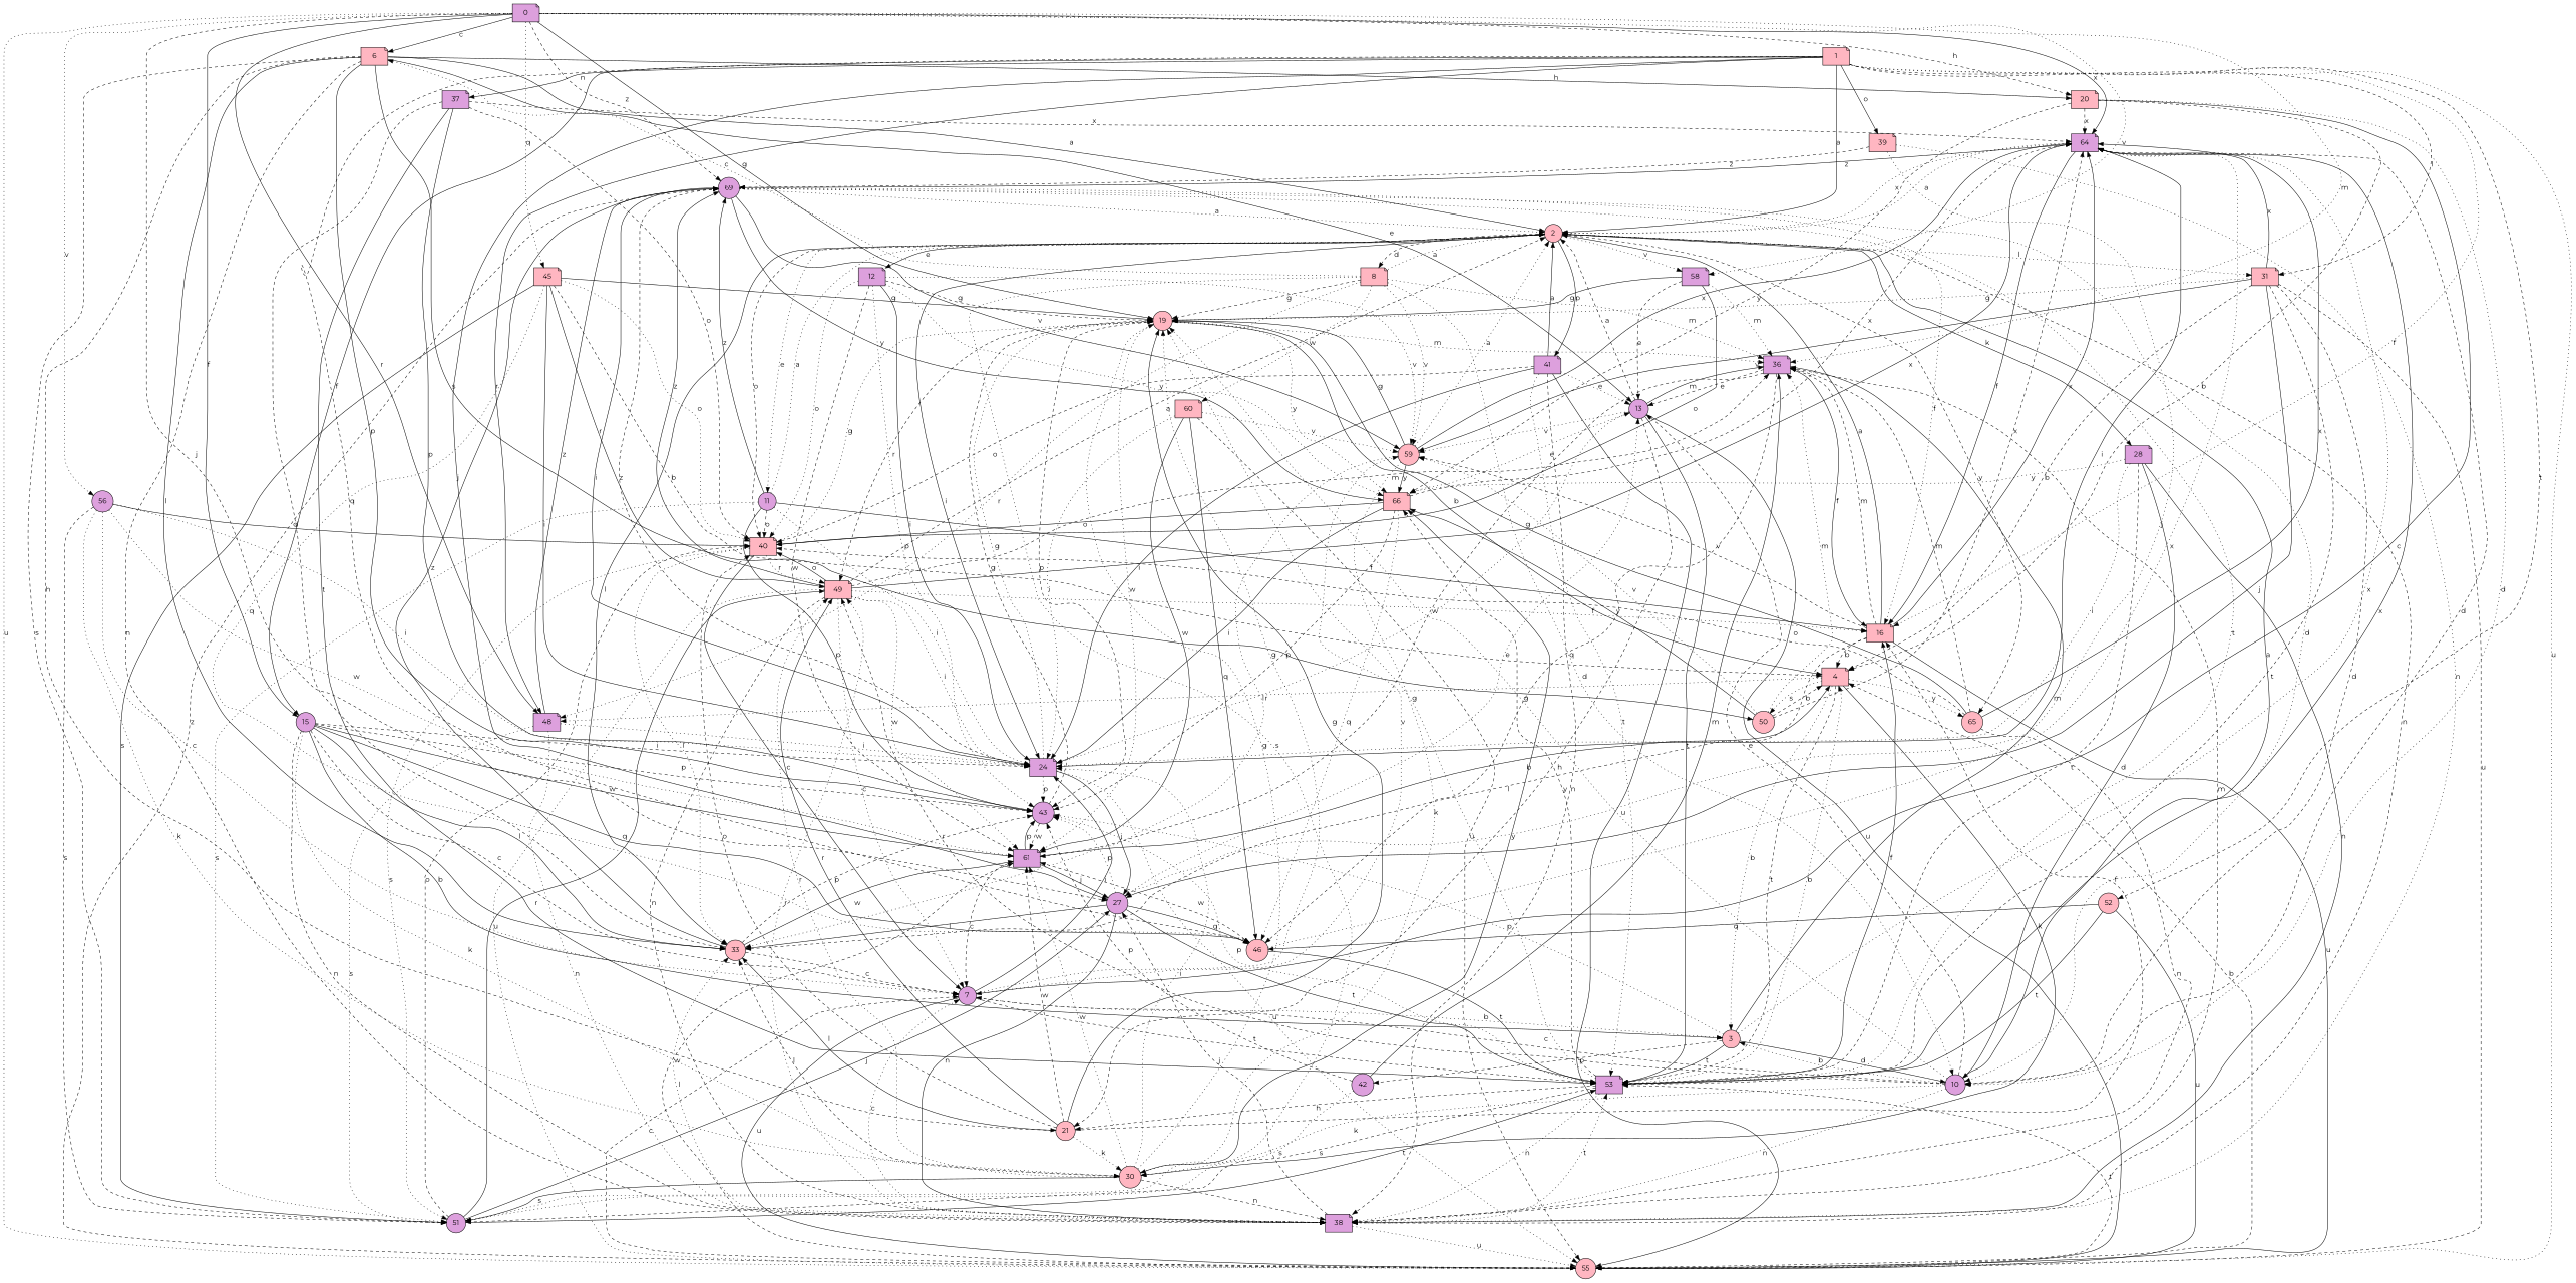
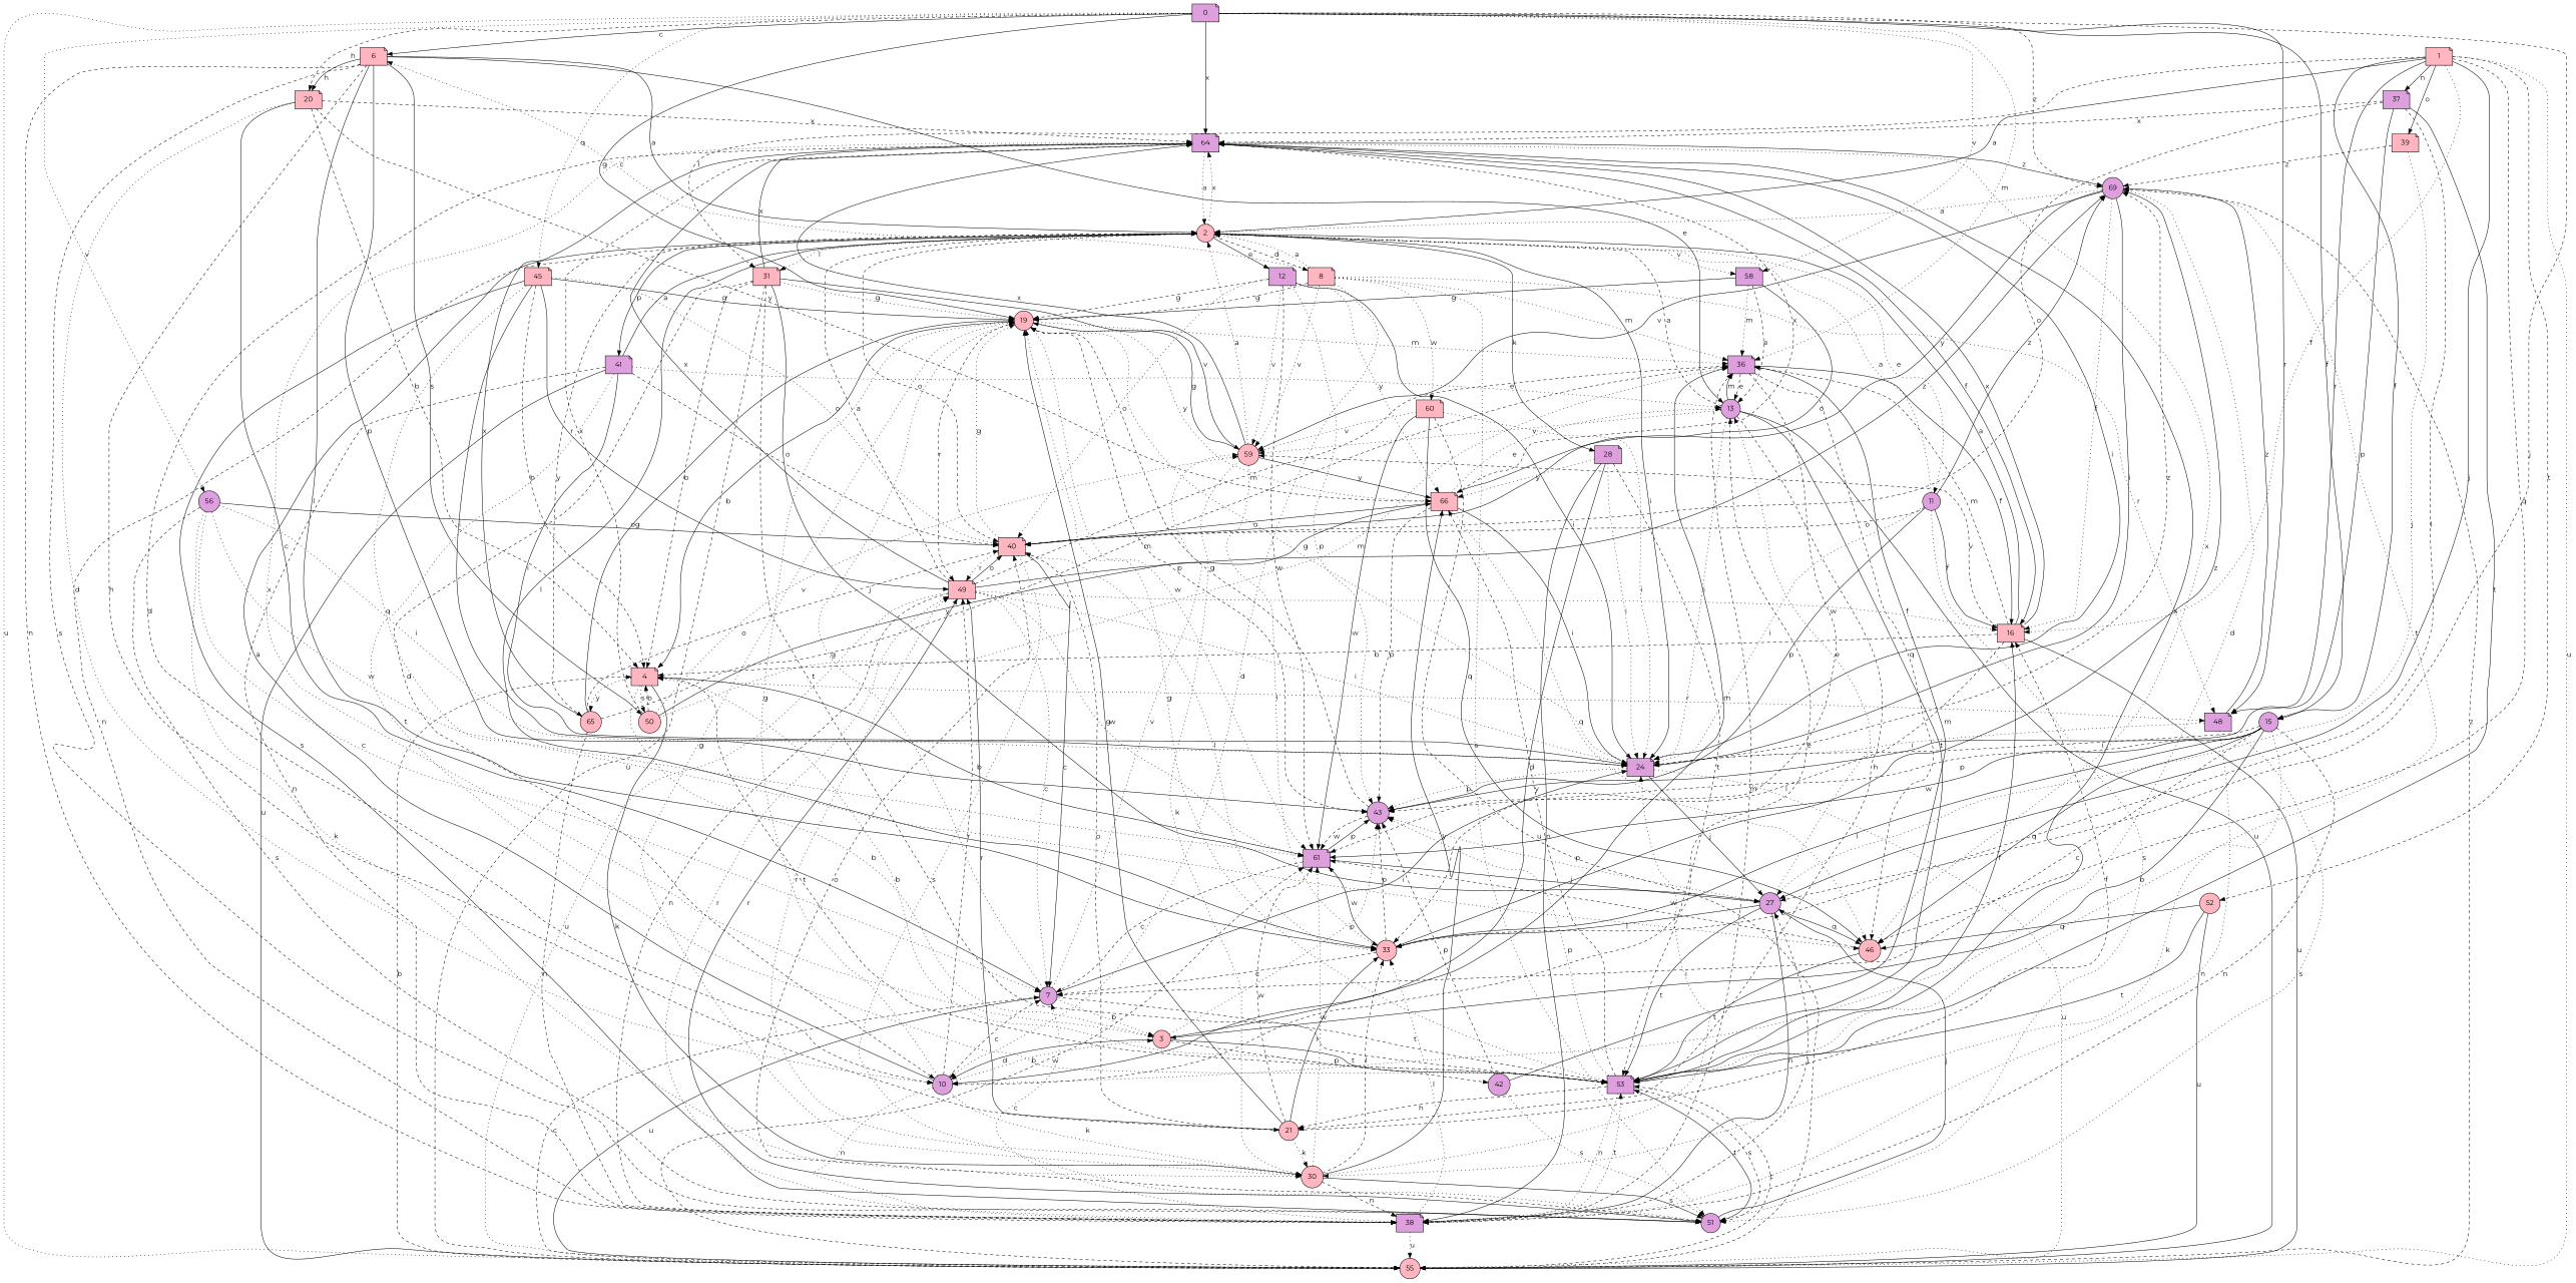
  strict digraph {
    fontname=Montserrat
    node [fillcolor=lightpink fontname=Montserrat shape=note style=filled]
    edge [fontname=Montserrat style=solid]
    6
    0 [fillcolor=plum]
    15 [fillcolor=plum shape=circle]
    19 [shape=circle]
    20
    27 [fillcolor=plum shape=circle]
    36 [fillcolor=plum]
    45
    48 [fillcolor=plum]
    55 [shape=circle]
    56 [fillcolor=plum shape=circle]
    58 [fillcolor=plum]
    64 [fillcolor=plum]
    69 [fillcolor=plum shape=circle]
    2 [shape=circle]
    33 [shape=circle]
    38 [fillcolor=plum]
    43 [fillcolor=plum shape=circle]
    50 [shape=circle]
    13 [fillcolor=plum shape=circle]
    21 [shape=circle]
    51 [fillcolor=plum shape=circle]
    46 [shape=circle]
    24 [fillcolor=plum]
    3 [shape=circle]
    30 [shape=circle]
    7 [fillcolor=plum shape=circle]
    61 [fillcolor=plum]
    4
    49
    66
    10 [fillcolor=plum shape=circle]
    53 [fillcolor=plum]
    16
    40
    59 [shape=circle]
    1
    31
    37 [fillcolor=plum]
    39
    52 [shape=circle]
    8
    11 [fillcolor=plum shape=circle]
    12 [fillcolor=plum]
    28 [fillcolor=plum]
    41 [fillcolor=plum]
    65 [shape=circle]
    60
    42 [fillcolor=plum shape=circle]
    6 -> 20 [label=h]
    6 -> 2 [label=a]
    6 -> 33 [label=l]
    6 -> 38 [label=n style=dashed]
    6 -> 43 [label=p]
    6 -> 50 [label=s]
    6 -> 13 [label=e]
    6 -> 21 [label=h style=dashed]
    6 -> 51 [label=s style=dashed]
    0 -> 6 [label=c]
    0 -> 15 [label=f]
    0 -> 19 [label=g]
    0 -> 20 [label=h style=dashed]
    0 -> 27 [label=j style=dashed]
    0 -> 36 [label=m style=dotted]
    0 -> 45 [label=q style=dotted]
    0 -> 48 [label=r]
    0 -> 55 [label=u style=dotted]
    0 -> 56 [label=v style=dotted]
    0 -> 58 [label=v style=dotted]
    0 -> 64 [label=x]
    0 -> 69 [label=z style=dashed]
    15 -> 33 [label=l]
    15 -> 38 [label=n style=dashed]
    15 -> 43 [label=p style=dashed]
    15 -> 46 [label=q]
    15 -> 24 [label=i style=dashed]
    15 -> 3 [label=b]
    15 -> 30 [label=k style=dotted]
    15 -> 7 [label=c style=dashed]
    15 -> 61 [label=w]
    19 -> 36 [label=m style=dotted]
    19 -> 43 [label=p style=dashed]
    19 -> 61 [label=w style=dotted]
    19 -> 4 [label=b]
    19 -> 49 [label=r style=dashed]
    19 -> 66 [label=y style=dotted]
    20 -> 64 [label=x style=dashed]
    20 -> 7 [label=c]
    20 -> 4 [label=b style=dashed]
    20 -> 66 [label=y style=dashed]
    20 -> 10 [label=d style=dotted]
    27 -> 33 [label=l]
    27 -> 38 [label=n]
    27 -> 43 [label=p style=dotted]
    27 -> 13 [label=e style=dotted]
    27 -> 46 [label=q]
    27 -> 53 [label=t]
    36 -> 13 [label=e style=dashed]
    36 -> 46 [label=q style=dashed]
    36 -> 61 [label=w style=dashed]
    36 -> 16 [label=f]
    45 -> 19 [label=g]
    45 -> 51 [label=s]
    45 -> 46 [label=q style=dotted]
    45 -> 24 [label=i]
    45 -> 4 [label=b style=dashed]
    45 -> 49 [label=r]
    45 -> 40 [label=o style=dotted]
    48 -> 69 [label=z]
    48 -> 38 [label=n style=dotted]
    48 -> 51 [label=s style=dotted]
    48 -> 24 [label=i style=dotted]
    55 -> 69 [label=z style=dashed]
    55 -> 7 [label=c style=dashed]
    55 -> 61 [label=w style=dashed]
    55 -> 4 [label=b style=dashed]
    55 -> 53 [label=t style=dashed]
    56 -> 51 [label=s style=dashed]
    56 -> 24 [label=i style=dotted]
    56 -> 30 [label=k style=dotted]
    56 -> 7 [label=c style=dotted]
    56 -> 61 [label=w style=dotted]
    56 -> 40 [label=o]
    58 -> 19 [label=g]
    58 -> 36 [label=m style=dotted]
    58 -> 13 [label=e style=dashed]
    58 -> 40 [label=o]
    64 -> 69 [label=z]
    64 -> 2 [label=a style=dotted]
    64 -> 24 [label=i]
    64 -> 10 [label=d style=dashed]
    64 -> 16 [label=f]
    69 -> 2 [label=a style=dotted]
    69 -> 24 [label=i]
    69 -> 66 [label=y]
    69 -> 10 [label=d style=dotted]
    69 -> 53 [label=t style=dotted]
    69 -> 16 [label=f style=dotted]
    69 -> 59 [label=v]
    2 -> 58 [label=v style=dotted]
    2 -> 64 [label=x style=dotted]
    2 -> 33 [label=l]
    2 -> 38 [label=n style=dashed]
    2 -> 24 [label=i]
    2 -> 40 [label=o style=dashed]
    2 -> 31 [label=l style=dotted]
    2 -> 8 [label=d style=dashed]
    2 -> 11 [label=e style=dotted]
    2 -> 12 [label=e]
    2 -> 28 [label=k]
    2 -> 41 [label=p]
    2 -> 65 [label=y style=dashed]
    33 -> 69 [label=z]
    33 -> 43 [label=p style=dashed]
    33 -> 7 [label=c style=dashed]
    33 -> 61 [label=w]
    38 -> 27 [label=j style=dashed]
    38 -> 36 [label=m style=dashed]
    38 -> 55 [label=u style=dotted]
    38 -> 33 [label=l style=dotted]
    38 -> 7 [label=c style=dotted]
    38 -> 49 [label=r style=dotted]
    38 -> 53 [label=t style=dotted]
    43 -> 19 [label=g style=dashed]
    43 -> 61 [label=w style=dashed]
    50 -> 36 [label=m style=dotted]
    50 -> 64 [label=x style=dashed]
    50 -> 4 [label=b style=dashed]
    50 -> 66 [label=y]
    50 -> 59 [label=v style=dotted]
    13 -> 36 [label=m]
    13 -> 55 [label=u]
    13 -> 2 [label=a style=dashed]
    13 -> 21 [label=h style=dashed]
    13 -> 24 [label=i style=dotted]
    13 -> 53 [label=t]
    13 -> 59 [label=v style=dotted]
    21 -> 19 [label=g]
    21 -> 33 [label=l]
    21 -> 30 [label=k style=dotted]
    21 -> 61 [label=w style=dashed]
    21 -> 49 [label=r]
    21 -> 16 [label=f style=dashed]
    21 -> 40 [label=o style=dashed]
    51 -> 27 [label=j]
    51 -> 49 [label=r]
    51 -> 53 [label=t]
    51 -> 40 [label=o style=dashed]
    46 -> 64 [label=x style=dotted]
    46 -> 61 [label=w style=dashed]
    46 -> 53 [label=t]
    24 -> 19 [label=g style=dotted]
    24 -> 27 [label=j]
    24 -> 55 [label=u style=dotted]
    24 -> 69 [label=z style=dashed]
    24 -> 43 [label=p style=dotted]
    3 -> 36 [label=m]
    3 -> 64 [label=x style=dotted]
    3 -> 43 [label=p style=dotted]
    3 -> 10 [label=d]
    3 -> 53 [label=t]
    3 -> 42 [label=p style=dashed]
    30 -> 19 [label=g style=dotted]
    30 -> 33 [label=l style=dashed]
    30 -> 38 [label=n style=dashed]
    30 -> 51 [label=s]
    30 -> 24 [label=i style=dotted]
    30 -> 61 [label=w style=dotted]
    30 -> 49 [label=r style=dotted]
    30 -> 66 [label=y]
    7 -> 19 [label=g style=dotted]
    7 -> 55 [label=u]
    7 -> 24 [label=i]
    7 -> 3 [label=b style=dotted]
    7 -> 53 [label=t style=dashed]
    7 -> 59 [label=v style=dotted]
    61 -> 27 [label=j]
    61 -> 43 [label=p]
    61 -> 7 [label=c style=dashed]
    61 -> 4 [label=b]
    4 -> 48 [label=r style=dotted]
    4 -> 50 [label=s style=dotted]
    4 -> 3 [label=b style=dotted]
    4 -> 30 [label=k]
    4 -> 53 [label=t style=dashed]
    4 -> 65 [label=y style=dotted]
    49 -> 36 [label=m style=dashed]
    49 -> 55 [label=u style=dotted]
    49 -> 64 [label=x]
    49 -> 69 [label=z]
    49 -> 2 [label=a style=dashed]
    49 -> 38 [label=n style=dashed]
    49 -> 24 [label=i style=dotted]
    49 -> 7 [label=c style=dotted]
    49 -> 61 [label=w style=dotted]
    49 -> 16 [label=f style=dotted]
    49 -> 40 [label=o]
    66 -> 64 [label=x style=dashed]
    66 -> 43 [label=p style=dashed]
    66 -> 13 [label=e style=dotted]
    66 -> 46 [label=q style=dotted]
    66 -> 24 [label=i]
    66 -> 40 [label=o]
    10 -> 19 [label=g style=dotted]
    10 -> 2 [label=a]
    10 -> 38 [label=n style=dotted]
    10 -> 13 [label=e style=dashed]
    10 -> 3 [label=b style=dotted]
    10 -> 30 [label=k style=dotted]
    10 -> 7 [label=c style=dashed]
    10 -> 49 [label=r style=dashed]
    53 -> 19 [label=g style=dotted]
    53 -> 64 [label=x]
    53 -> 38 [label=n style=dotted]
    53 -> 43 [label=p style=dotted]
    53 -> 21 [label=h style=dashed]
    53 -> 51 [label=s style=dashed]
    53 -> 4 [label=b style=dotted]
    53 -> 66 [label=y style=dashed]
    53 -> 16 [label=f]
    16 -> 36 [label=m style=dashed]
    16 -> 55 [label=u]
    16 -> 64 [label=x]
    16 -> 2 [label=a]
    16 -> 33 [label=l style=dashed]
    16 -> 4 [label=b style=dashed]
    16 -> 59 [label=v style=dashed]
    40 -> 19 [label=g style=dotted]
    40 -> 33 [label=l style=dotted]
    40 -> 51 [label=s style=dotted]
    40 -> 7 [label=c]
    40 -> 49 [label=r style=dotted]
    59 -> 19 [label=g]
    59 -> 64 [label=x]
    59 -> 2 [label=a style=dotted]
    59 -> 33 [label=l style=dotted]
    59 -> 30 [label=k style=dotted]
    59 -> 66 [label=y]
    1 -> 15 [label=f]
    1 -> 27 [label=j]
    1 -> 48 [label=r]
    1 -> 55 [label=u style=dotted]
    1 -> 2 [label=a]
    1 -> 46 [label=q style=dashed]
    1 -> 16 [label=f style=dotted]
    1 -> 31 [label=l style=dashed]
    1 -> 37 [label=n]
    1 -> 39 [label=o]
    1 -> 52 [label=t style=dashed]
    31 -> 19 [label=g style=dotted]
    31 -> 27 [label=j]
    31 -> 55 [label=u style=dashed]
    31 -> 64 [label=x]
    31 -> 4 [label=b style=dashed]
    31 -> 10 [label=d style=dashed]
    31 -> 53 [label=t style=dashed]
    31 -> 59 [label=v]
    37 -> 64 [label=x style=dashed]
    37 -> 33 [label=l style=dashed]
    37 -> 43 [label=p]
    37 -> 53 [label=t]
    37 -> 40 [label=o style=dashed]
    39 -> 27 [label=j style=dotted]
    39 -> 69 [label=z style=dashed]
-   39 -> 38 [label=n style=dotted]
    52 -> 55 [label=u]
    52 -> 46 [label=q]
    52 -> 53 [label=t]
    8 -> 6 [label=c style=dotted]
    8 -> 19 [label=g style=dashed]
    8 -> 36 [label=m style=dotted]
    8 -> 48 [label=r style=dotted]
    8 -> 2 [label=a style=dotted]
    8 -> 51 [label=s style=dotted]
    8 -> 10 [label=d style=dotted]
    8 -> 59 [label=v style=dotted]
    8 -> 60 [label=w style=dotted]
    11 -> 69 [label=z]
    11 -> 2 [label=a style=dotted]
    11 -> 43 [label=p]
    11 -> 51 [label=s style=dotted]
    11 -> 24 [label=i style=dotted]
    11 -> 16 [label=f]
    11 -> 40 [label=o style=dashed]
    12 -> 19 [label=g style=dashed]
    12 -> 43 [label=p style=dotted]
    12 -> 24 [label=i]
    12 -> 61 [label=w style=dashed]
    12 -> 66 [label=y style=dotted]
    12 -> 40 [label=o style=dotted]
    12 -> 59 [label=v style=dotted]
    28 -> 38 [label=n]
    28 -> 24 [label=i style=dotted]
    28 -> 66 [label=y style=dotted]
    28 -> 10 [label=d]
    28 -> 53 [label=t style=dashed]
    41 -> 55 [label=u]
    41 -> 2 [label=a]
    41 -> 38 [label=n style=dashed]
    41 -> 13 [label=e style=dotted]
    41 -> 24 [label=i]
    41 -> 53 [label=t style=dotted]
    41 -> 40 [label=o style=dashed]
    65 -> 19 [label=g]
    65 -> 36 [label=m style=dashed]
    65 -> 64 [label=x]
    65 -> 38 [label=n style=dashed]
    65 -> 40 [label=o style=dashed]
    60 -> 55 [label=u style=dashed]
    60 -> 46 [label=q]
    60 -> 24 [label=i style=dotted]
    60 -> 61 [label=w]
    60 -> 59 [label=v style=dotted]
    42 -> 36 [label=m]
    42 -> 43 [label=p style=dashed]
    42 -> 51 [label=s style=dotted]
  }
